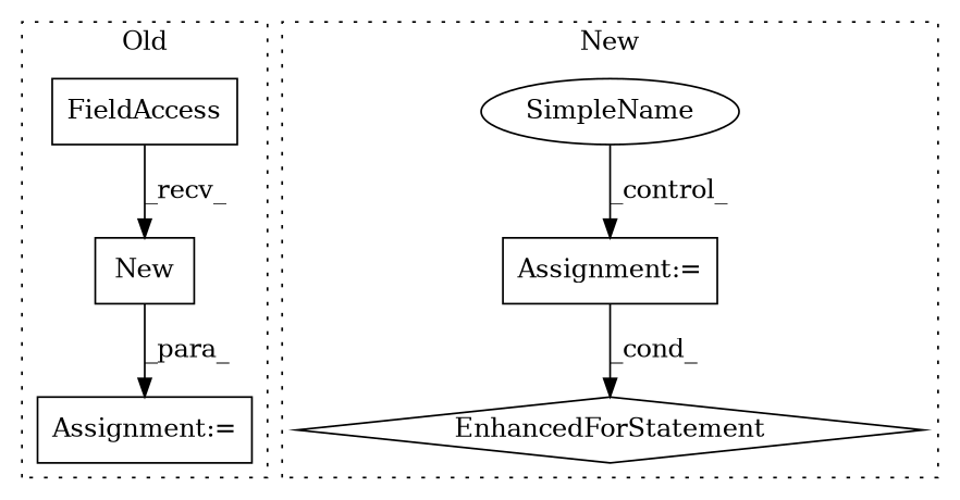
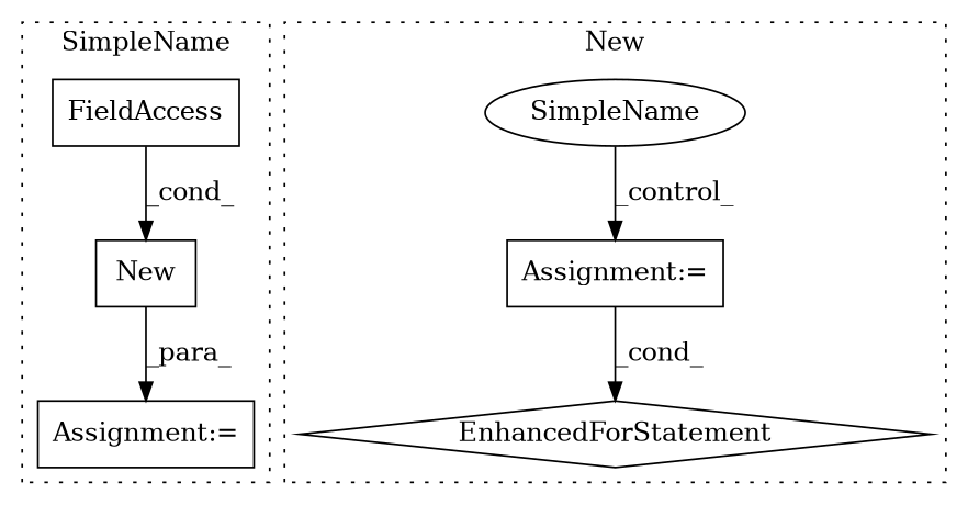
  digraph {
    node [a=7 l=1 shape=box]
    n1 [a=32 l="4,1" label=New s="2136,2148"]
    n2 [a=22 l=21 label=FieldAccess s=2114]
    n3 [label="Assignment:=" s=2180]
    n4 [a=70 l="57,2" label=EnhancedForStatement s="2185,2269" shape=diamond]
    n5 [a=42 label=SimpleName shape=ellipse l=""]
    n6 [label="Assignment:=" s=2176]
    subgraph cluster_1 {
-     label=Old
+     label=SimpleName
      style=dotted
      n1
      n2
      n3
    }
    subgraph cluster_2 {
      label=New
      style=dotted
      n4
      n5
      n6
    }
    n1 -> n3 [label=_para_]
-   n2 -> n1 [label=_recv_]
+   n2 -> n1 [label=_cond_]
    n5 -> n6 [label=_control_]
    n6 -> n4 [label=_cond_]
  }
